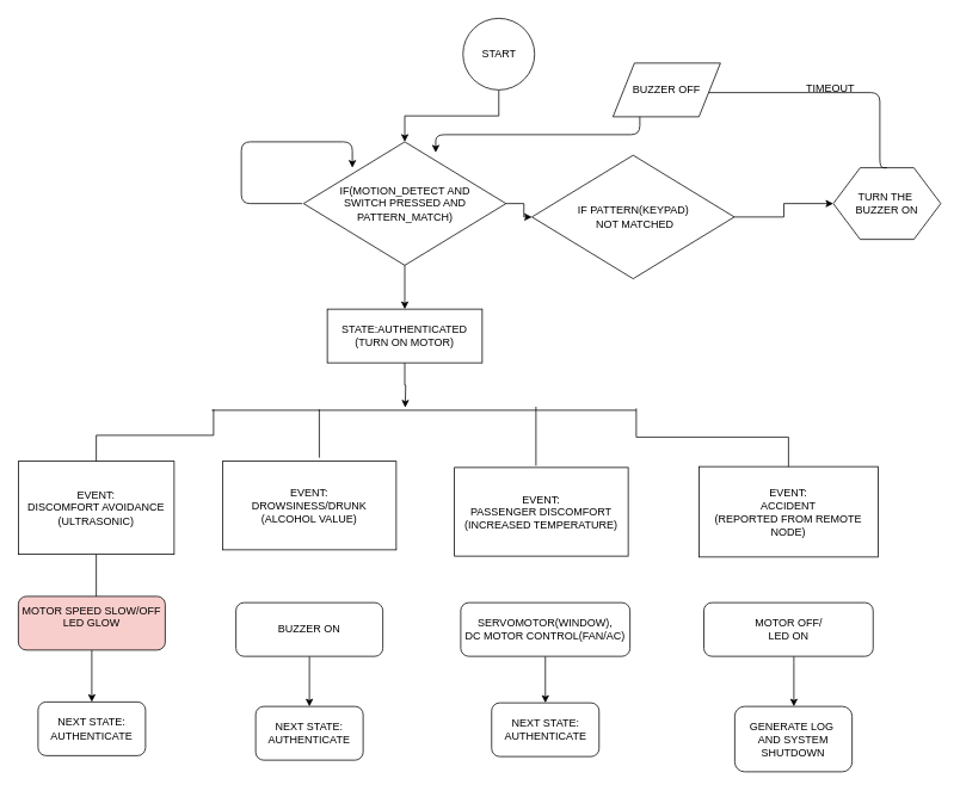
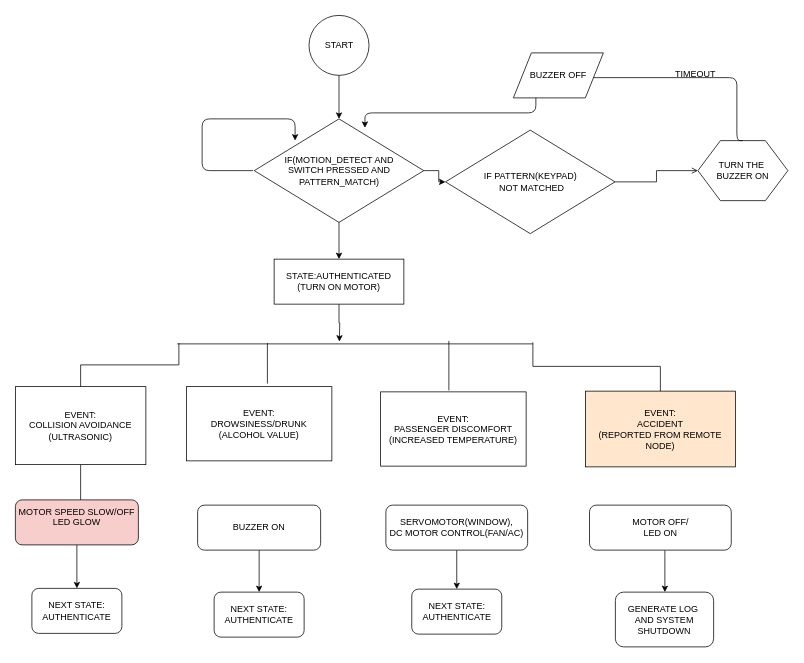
  <mxCell id="0" />
  <mxCell id="1" parent="0" />
  <mxCell id="2" value="" style="edgeStyle=orthogonalEdgeStyle;rounded=0;orthogonalLoop=1;jettySize=auto;html=1;" edge="1" parent="1" source="3"><mxGeometry relative="1" as="geometry"><mxPoint x="452" y="455" as="targetPoint" /></mxGeometry></mxCell>
  <mxCell id="3" value="STATE:AUTHENTICATED&lt;br&gt;(TURN ON MOTOR)&lt;br&gt;" style="rounded=0;whiteSpace=wrap;html=1;" vertex="1" parent="1"><mxGeometry x="365" y="345" width="173" height="60" as="geometry" /></mxCell>
  <mxCell id="4" value="" style="edgeStyle=orthogonalEdgeStyle;rounded=0;orthogonalLoop=1;jettySize=auto;html=1;" edge="1" parent="1" source="5" target="7"><mxGeometry relative="1" as="geometry" /></mxCell>
- <mxCell id="5" value="START" style="ellipse;whiteSpace=wrap;html=1;aspect=fixed;" vertex="1" parent="1"><mxGeometry x="516.5" y="20" width="80" height="80" as="geometry" /></mxCell>
+ <mxCell id="5" value="START" style="ellipse;whiteSpace=wrap;html=1;aspect=fixed;" vertex="1" parent="1"><mxGeometry x="411.5" y="20" width="80" height="80" as="geometry" /></mxCell>
  <mxCell id="6" value="" style="edgeStyle=orthogonalEdgeStyle;rounded=0;orthogonalLoop=1;jettySize=auto;html=1;" edge="1" parent="1" source="7" target="10"><mxGeometry relative="1" as="geometry" /></mxCell>
  <mxCell id="7" value="IF(MOTION_DETECT AND&lt;br&gt;SWITCH PRESSED AND &lt;br&gt;PATTERN_MATCH)" style="rhombus;whiteSpace=wrap;html=1;" vertex="1" parent="1"><mxGeometry x="338.5" y="158" width="226" height="138" as="geometry" /></mxCell>
  <mxCell id="8" value="" style="endArrow=classic;html=1;entryX=0.5;entryY=0;entryDx=0;entryDy=0;exitX=0.5;exitY=1;exitDx=0;exitDy=0;" edge="1" parent="1" source="7" target="3"><mxGeometry width="50" height="50" relative="1" as="geometry"><mxPoint x="452" y="307" as="sourcePoint" /><mxPoint x="397" y="426" as="targetPoint" /></mxGeometry></mxCell>
- <mxCell id="9" value="" style="edgeStyle=orthogonalEdgeStyle;rounded=0;orthogonalLoop=1;jettySize=auto;html=1;" edge="1" parent="1" source="10" target="12"><mxGeometry relative="1" as="geometry" /></mxCell>
+ <mxCell id="9" value="" style="edgeStyle=orthogonalEdgeStyle;rounded=0;orthogonalLoop=1;jettySize=auto;html=1;endArrow=open;" edge="1" parent="1" source="10" target="12"><mxGeometry relative="1" as="geometry" /></mxCell>
  <mxCell id="10" value="IF PATTERN(KEYPAD)&lt;br&gt;&amp;nbsp;NOT MATCHED" style="rhombus;whiteSpace=wrap;html=1;" vertex="1" parent="1"><mxGeometry x="593.5" y="173" width="226" height="138" as="geometry" /></mxCell>
  <mxCell id="11" value="" style="edgeStyle=segmentEdgeStyle;endArrow=classic;html=1;entryX=0.241;entryY=0.21;entryDx=0;entryDy=0;entryPerimeter=0;" edge="1" parent="1" target="7"><mxGeometry width="50" height="50" relative="1" as="geometry"><mxPoint x="337" y="227" as="sourcePoint" /><mxPoint x="307" y="158" as="targetPoint" /><Array as="points"><mxPoint x="269" y="227" /><mxPoint x="269" y="158" /><mxPoint x="393" y="158" /></Array></mxGeometry></mxCell>
  <mxCell id="12" value="TURN THE&amp;nbsp;&lt;br&gt;BUZZER ON&lt;br&gt;" style="shape=hexagon;perimeter=hexagonPerimeter2;whiteSpace=wrap;html=1;" vertex="1" parent="1"><mxGeometry x="930" y="187" width="120" height="80" as="geometry" /></mxCell>
- <mxCell id="13" value="EVENT:&lt;br&gt;ACCIDENT&lt;br&gt;(REPORTED FROM REMOTE NODE)&lt;br&gt;" style="whiteSpace=wrap;html=1;align=center;verticalAlign=middle;container=1;recursiveResize=0;treeFolding=1;" vertex="1" parent="1"><mxGeometry x="780" y="521" width="200" height="101" as="geometry" /></mxCell>
+ <mxCell id="13" value="EVENT:&lt;br&gt;ACCIDENT&lt;br&gt;(REPORTED FROM REMOTE NODE)&lt;br&gt;" style="whiteSpace=wrap;html=1;align=center;verticalAlign=middle;container=1;recursiveResize=0;treeFolding=1;fillColor=#ffe6cc;" vertex="1" parent="1"><mxGeometry x="780" y="521" width="200" height="101" as="geometry" /></mxCell>
  <mxCell id="14" value="" style="edgeStyle=elbowEdgeStyle;elbow=vertical;startArrow=none;endArrow=none;rounded=0;" edge="1" target="13" parent="1"><mxGeometry relative="1" as="geometry"><mxPoint x="710" y="456" as="sourcePoint" /><Array as="points"><mxPoint x="626" y="488" /></Array></mxGeometry></mxCell>
  <mxCell id="15" value="" style="endArrow=none;html=1;" edge="1" parent="1"><mxGeometry width="50" height="50" relative="1" as="geometry"><mxPoint x="236" y="458" as="sourcePoint" /><mxPoint x="710" y="458" as="targetPoint" /></mxGeometry></mxCell>
  <mxCell id="16" value="" style="edgeStyle=orthogonalEdgeStyle;rounded=0;orthogonalLoop=1;jettySize=auto;html=1;endArrow=none;" edge="1" parent="1" source="17" target="24"><mxGeometry relative="1" as="geometry"><Array as="points"><mxPoint x="107" y="654" /><mxPoint x="107" y="654" /></Array></mxGeometry></mxCell>
- <mxCell id="17" value="EVENT:&lt;br&gt;DISCOMFORT AVOIDANCE&lt;br&gt;(ULTRASONIC)&lt;br&gt;" style="whiteSpace=wrap;html=1;align=center;verticalAlign=middle;container=1;recursiveResize=0;treeFolding=1;" vertex="1" parent="1"><mxGeometry x="20" y="515" width="174" height="104" as="geometry" /></mxCell>
+ <mxCell id="17" value="EVENT:&lt;br&gt;COLLISION AVOIDANCE&lt;br&gt;(ULTRASONIC)&lt;br&gt;" style="whiteSpace=wrap;html=1;align=center;verticalAlign=middle;container=1;recursiveResize=0;treeFolding=1;" vertex="1" parent="1"><mxGeometry x="20" y="515" width="174" height="104" as="geometry" /></mxCell>
  <mxCell id="18" value="" style="edgeStyle=elbowEdgeStyle;elbow=vertical;startArrow=none;endArrow=none;rounded=0;" edge="1" target="17" parent="1"><mxGeometry relative="1" as="geometry"><mxPoint x="238" y="457" as="sourcePoint" /></mxGeometry></mxCell>
  <mxCell id="19" value="EVENT:&lt;br&gt;DROWSINESS/DRUNK&lt;br&gt;(ALCOHOL VALUE)&lt;br&gt;" style="whiteSpace=wrap;html=1;align=center;treeFolding=1;container=1;recursiveResize=0;" vertex="1" parent="1"><mxGeometry x="248" y="515" width="194" height="99" as="geometry" /></mxCell>
  <mxCell id="20" value="EVENT:&lt;br&gt;PASSENGER DISCOMFORT&lt;br&gt;(INCREASED TEMPERATURE)&lt;br&gt;" style="whiteSpace=wrap;html=1;align=center;treeFolding=1;container=1;recursiveResize=0;" vertex="1" parent="1"><mxGeometry x="507" y="522" width="194" height="99" as="geometry" /></mxCell>
  <mxCell id="21" value="" style="endArrow=none;html=1;exitX=0.557;exitY=-0.04;exitDx=0;exitDy=0;exitPerimeter=0;" edge="1" parent="1" source="19"><mxGeometry width="50" height="50" relative="1" as="geometry"><mxPoint x="326" y="507" as="sourcePoint" /><mxPoint x="356" y="457" as="targetPoint" /></mxGeometry></mxCell>
  <mxCell id="22" value="" style="endArrow=none;html=1;" edge="1" parent="1"><mxGeometry width="50" height="50" relative="1" as="geometry"><mxPoint x="598" y="520" as="sourcePoint" /><mxPoint x="598" y="454" as="targetPoint" /></mxGeometry></mxCell>
  <mxCell id="23" value="" style="edgeStyle=orthogonalEdgeStyle;rounded=0;orthogonalLoop=1;jettySize=auto;html=1;" edge="1" parent="1" source="24" target="35"><mxGeometry relative="1" as="geometry" /></mxCell>
  <mxCell id="24" value="MOTOR SPEED SLOW/OFF&lt;br&gt;LED GLOW&lt;br&gt;&lt;br&gt;" style="rounded=1;whiteSpace=wrap;html=1;fillColor=#f8cecc;" vertex="1" parent="1"><mxGeometry x="20" y="666" width="164" height="60" as="geometry" /></mxCell>
  <mxCell id="25" value="" style="edgeStyle=orthogonalEdgeStyle;rounded=0;orthogonalLoop=1;jettySize=auto;html=1;" edge="1" parent="1" source="26" target="36"><mxGeometry relative="1" as="geometry" /></mxCell>
  <mxCell id="26" value="BUZZER ON&lt;br&gt;" style="rounded=1;whiteSpace=wrap;html=1;" vertex="1" parent="1"><mxGeometry x="263" y="673" width="164" height="60" as="geometry" /></mxCell>
  <mxCell id="27" value="" style="edgeStyle=orthogonalEdgeStyle;rounded=0;orthogonalLoop=1;jettySize=auto;html=1;" edge="1" parent="1" source="28" target="37"><mxGeometry relative="1" as="geometry" /></mxCell>
  <mxCell id="28" value="SERVOMOTOR(WINDOW),&lt;br&gt;DC MOTOR CONTROL(FAN/AC)&lt;br&gt;" style="rounded=1;whiteSpace=wrap;html=1;" vertex="1" parent="1"><mxGeometry x="514" y="673" width="189" height="60" as="geometry" /></mxCell>
  <mxCell id="29" value="" style="edgeStyle=orthogonalEdgeStyle;rounded=0;orthogonalLoop=1;jettySize=auto;html=1;" edge="1" parent="1" source="30" target="38"><mxGeometry relative="1" as="geometry"><Array as="points"><mxPoint x="886" y="740" /><mxPoint x="886" y="740" /></Array></mxGeometry></mxCell>
  <mxCell id="30" value="MOTOR OFF/&lt;br&gt;LED ON&lt;br&gt;" style="rounded=1;whiteSpace=wrap;html=1;" vertex="1" parent="1"><mxGeometry x="785.5" y="673" width="189" height="60" as="geometry" /></mxCell>
  <mxCell id="31" value="" style="edgeStyle=elbowEdgeStyle;elbow=horizontal;endArrow=classic;html=1;exitX=0.5;exitY=0;exitDx=0;exitDy=0;" edge="1" parent="1" source="12"><mxGeometry width="50" height="50" relative="1" as="geometry"><mxPoint x="992" y="137" as="sourcePoint" /><mxPoint x="771" y="103" as="targetPoint" /><Array as="points"><mxPoint x="982" y="103" /></Array></mxGeometry></mxCell>
  <mxCell id="32" value="BUZZER OFF" style="shape=parallelogram;perimeter=parallelogramPerimeter;whiteSpace=wrap;html=1;" vertex="1" parent="1"><mxGeometry x="684" y="70" width="120" height="60" as="geometry" /></mxCell>
  <mxCell id="33" value="" style="edgeStyle=elbowEdgeStyle;elbow=vertical;endArrow=classic;html=1;entryX=0.653;entryY=0.087;entryDx=0;entryDy=0;entryPerimeter=0;exitX=0.25;exitY=1;exitDx=0;exitDy=0;" edge="1" parent="1" source="32" target="7"><mxGeometry width="50" height="50" relative="1" as="geometry"><mxPoint x="548" y="130" as="sourcePoint" /><mxPoint x="598" y="80" as="targetPoint" /></mxGeometry></mxCell>
  <mxCell id="34" value="TIMEOUT" style="text;html=1;resizable=0;points=[];autosize=1;align=left;verticalAlign=top;spacingTop=-4;" vertex="1" parent="1"><mxGeometry x="898" y="88" width="64" height="14" as="geometry" /></mxCell>
  <mxCell id="35" value="NEXT STATE:&lt;br&gt;AUTHENTICATE&lt;br&gt;" style="rounded=1;whiteSpace=wrap;html=1;" vertex="1" parent="1"><mxGeometry x="42" y="784" width="120" height="60" as="geometry" /></mxCell>
  <mxCell id="36" value="NEXT STATE:&lt;br&gt;AUTHENTICATE&lt;br&gt;" style="rounded=1;whiteSpace=wrap;html=1;" vertex="1" parent="1"><mxGeometry x="285" y="789" width="120" height="60" as="geometry" /></mxCell>
  <mxCell id="37" value="NEXT STATE:&lt;br&gt;AUTHENTICATE&lt;br&gt;" style="rounded=1;whiteSpace=wrap;html=1;" vertex="1" parent="1"><mxGeometry x="548.5" y="785" width="120" height="60" as="geometry" /></mxCell>
  <mxCell id="38" value="GENERATE LOG&amp;nbsp;&lt;br&gt;AND SYSTEM SHUTDOWN&lt;br&gt;" style="rounded=1;whiteSpace=wrap;html=1;" vertex="1" parent="1"><mxGeometry x="820" y="789" width="131" height="73" as="geometry" /></mxCell>
